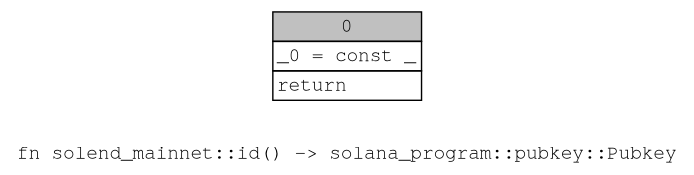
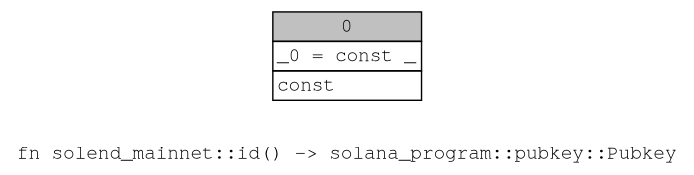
  digraph {
    fontname="Courier, monospace"
    label=<fn solend_mainnet::id() -&gt; solana_program::pubkey::Pubkey<br align="left"/>>
-   n1 [fontname="Courier, monospace" label=<<table border="0" cellborder="1" cellspacing="0"><tr><td bgcolor="gray" align="center" colspan="1">0</td></tr><tr><td align="left" balign="left">_0 = const _<br/></td></tr><tr><td align="left">return</td></tr></table>> shape=none]
+   n1 [fontname="Courier, monospace" label=<<table border="0" cellborder="1" cellspacing="0"><tr><td bgcolor="gray" align="center" colspan="1">0</td></tr><tr><td align="left" balign="left">_0 = const _<br/></td></tr><tr><td align="left">const</td></tr></table>> shape=none]
  }
